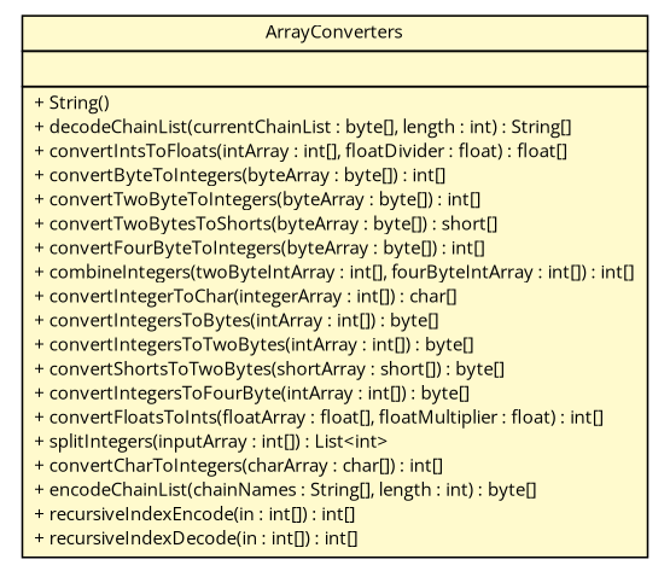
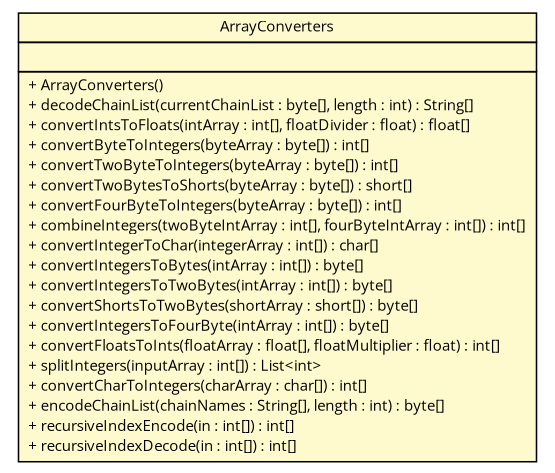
  digraph {
    nodesep=0.25
    ranksep=0.5
    fontname="Open Sans"
-   n1 [fontcolor=black fontname="Open Sans" fontsize=10.0 label=<<table title="org.rcsb.mmtf.codec.ArrayConverters" border="0" cellborder="1" cellspacing="0" cellpadding="2" port="p" bgcolor="lemonChiffon" href="./ArrayConverters.html"> 		<tr><td><table border="0" cellspacing="0" cellpadding="1"> <tr><td align="center" balign="center"> ArrayConverters </td></tr> 		</table></td></tr> 		<tr><td><table border="0" cellspacing="0" cellpadding="1"> <tr><td align="left" balign="left">  </td></tr> 		</table></td></tr> 		<tr><td><table border="0" cellspacing="0" cellpadding="1"> <tr><td align="left" balign="left"> + String() </td></tr> <tr><td align="left" balign="left"> + decodeChainList(currentChainList : byte[], length : int) : String[] </td></tr> <tr><td align="left" balign="left"> + convertIntsToFloats(intArray : int[], floatDivider : float) : float[] </td></tr> <tr><td align="left" balign="left"> + convertByteToIntegers(byteArray : byte[]) : int[] </td></tr> <tr><td align="left" balign="left"> + convertTwoByteToIntegers(byteArray : byte[]) : int[] </td></tr> <tr><td align="left" balign="left"> + convertTwoBytesToShorts(byteArray : byte[]) : short[] </td></tr> <tr><td align="left" balign="left"> + convertFourByteToIntegers(byteArray : byte[]) : int[] </td></tr> <tr><td align="left" balign="left"> + combineIntegers(twoByteIntArray : int[], fourByteIntArray : int[]) : int[] </td></tr> <tr><td align="left" balign="left"> + convertIntegerToChar(integerArray : int[]) : char[] </td></tr> <tr><td align="left" balign="left"> + convertIntegersToBytes(intArray : int[]) : byte[] </td></tr> <tr><td align="left" balign="left"> + convertIntegersToTwoBytes(intArray : int[]) : byte[] </td></tr> <tr><td align="left" balign="left"> + convertShortsToTwoBytes(shortArray : short[]) : byte[] </td></tr> <tr><td align="left" balign="left"> + convertIntegersToFourByte(intArray : int[]) : byte[] </td></tr> <tr><td align="left" balign="left"> + convertFloatsToInts(floatArray : float[], floatMultiplier : float) : int[] </td></tr> <tr><td align="left" balign="left"> + splitIntegers(inputArray : int[]) : List&lt;int&gt; </td></tr> <tr><td align="left" balign="left"> + convertCharToIntegers(charArray : char[]) : int[] </td></tr> <tr><td align="left" balign="left"> + encodeChainList(chainNames : String[], length : int) : byte[] </td></tr> <tr><td align="left" balign="left"> + recursiveIndexEncode(in : int[]) : int[] </td></tr> <tr><td align="left" balign="left"> + recursiveIndexDecode(in : int[]) : int[] </td></tr> 		</table></td></tr> 		</table>> shape=plaintext]
+   n1 [fontcolor=black fontname="Open Sans" fontsize=10.0 label=<<table title="org.rcsb.mmtf.codec.ArrayConverters" border="0" cellborder="1" cellspacing="0" cellpadding="2" port="p" bgcolor="lemonChiffon" href="./ArrayConverters.html"> 		<tr><td><table border="0" cellspacing="0" cellpadding="1"> <tr><td align="center" balign="center"> ArrayConverters </td></tr> 		</table></td></tr> 		<tr><td><table border="0" cellspacing="0" cellpadding="1"> <tr><td align="left" balign="left">  </td></tr> 		</table></td></tr> 		<tr><td><table border="0" cellspacing="0" cellpadding="1"> <tr><td align="left" balign="left"> + ArrayConverters() </td></tr> <tr><td align="left" balign="left"> + decodeChainList(currentChainList : byte[], length : int) : String[] </td></tr> <tr><td align="left" balign="left"> + convertIntsToFloats(intArray : int[], floatDivider : float) : float[] </td></tr> <tr><td align="left" balign="left"> + convertByteToIntegers(byteArray : byte[]) : int[] </td></tr> <tr><td align="left" balign="left"> + convertTwoByteToIntegers(byteArray : byte[]) : int[] </td></tr> <tr><td align="left" balign="left"> + convertTwoBytesToShorts(byteArray : byte[]) : short[] </td></tr> <tr><td align="left" balign="left"> + convertFourByteToIntegers(byteArray : byte[]) : int[] </td></tr> <tr><td align="left" balign="left"> + combineIntegers(twoByteIntArray : int[], fourByteIntArray : int[]) : int[] </td></tr> <tr><td align="left" balign="left"> + convertIntegerToChar(integerArray : int[]) : char[] </td></tr> <tr><td align="left" balign="left"> + convertIntegersToBytes(intArray : int[]) : byte[] </td></tr> <tr><td align="left" balign="left"> + convertIntegersToTwoBytes(intArray : int[]) : byte[] </td></tr> <tr><td align="left" balign="left"> + convertShortsToTwoBytes(shortArray : short[]) : byte[] </td></tr> <tr><td align="left" balign="left"> + convertIntegersToFourByte(intArray : int[]) : byte[] </td></tr> <tr><td align="left" balign="left"> + convertFloatsToInts(floatArray : float[], floatMultiplier : float) : int[] </td></tr> <tr><td align="left" balign="left"> + splitIntegers(inputArray : int[]) : List&lt;int&gt; </td></tr> <tr><td align="left" balign="left"> + convertCharToIntegers(charArray : char[]) : int[] </td></tr> <tr><td align="left" balign="left"> + encodeChainList(chainNames : String[], length : int) : byte[] </td></tr> <tr><td align="left" balign="left"> + recursiveIndexEncode(in : int[]) : int[] </td></tr> <tr><td align="left" balign="left"> + recursiveIndexDecode(in : int[]) : int[] </td></tr> 		</table></td></tr> 		</table>> shape=plaintext]
  }
